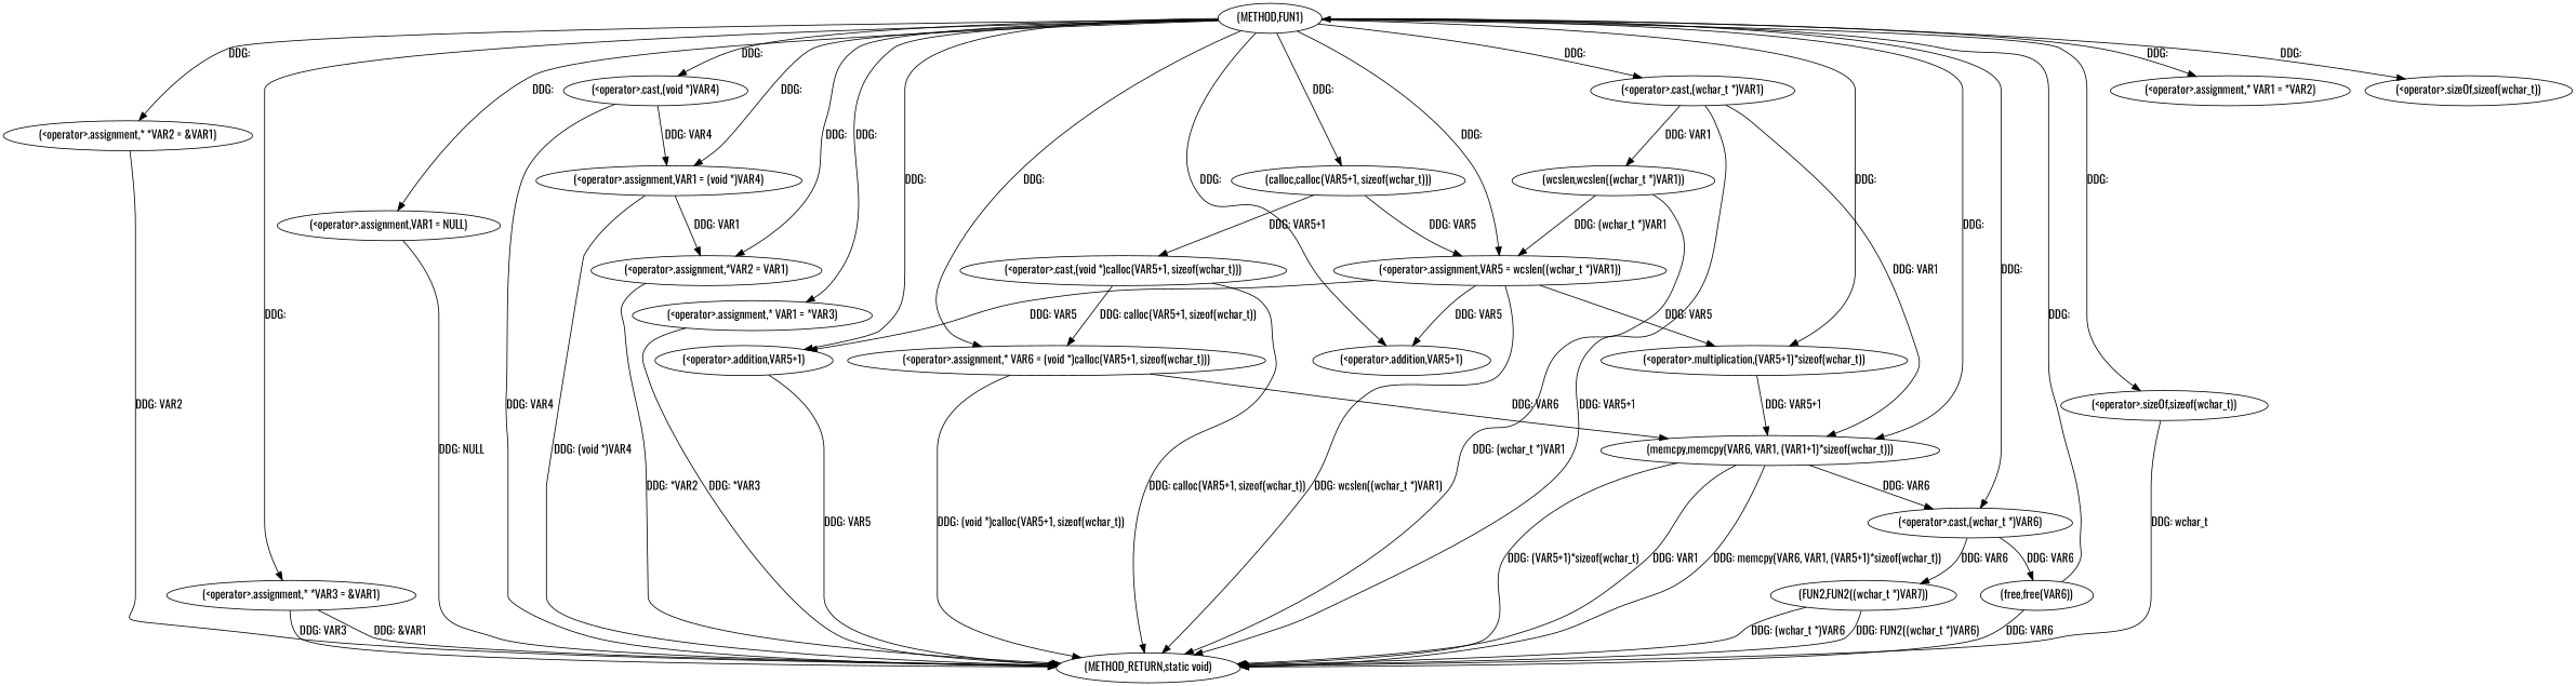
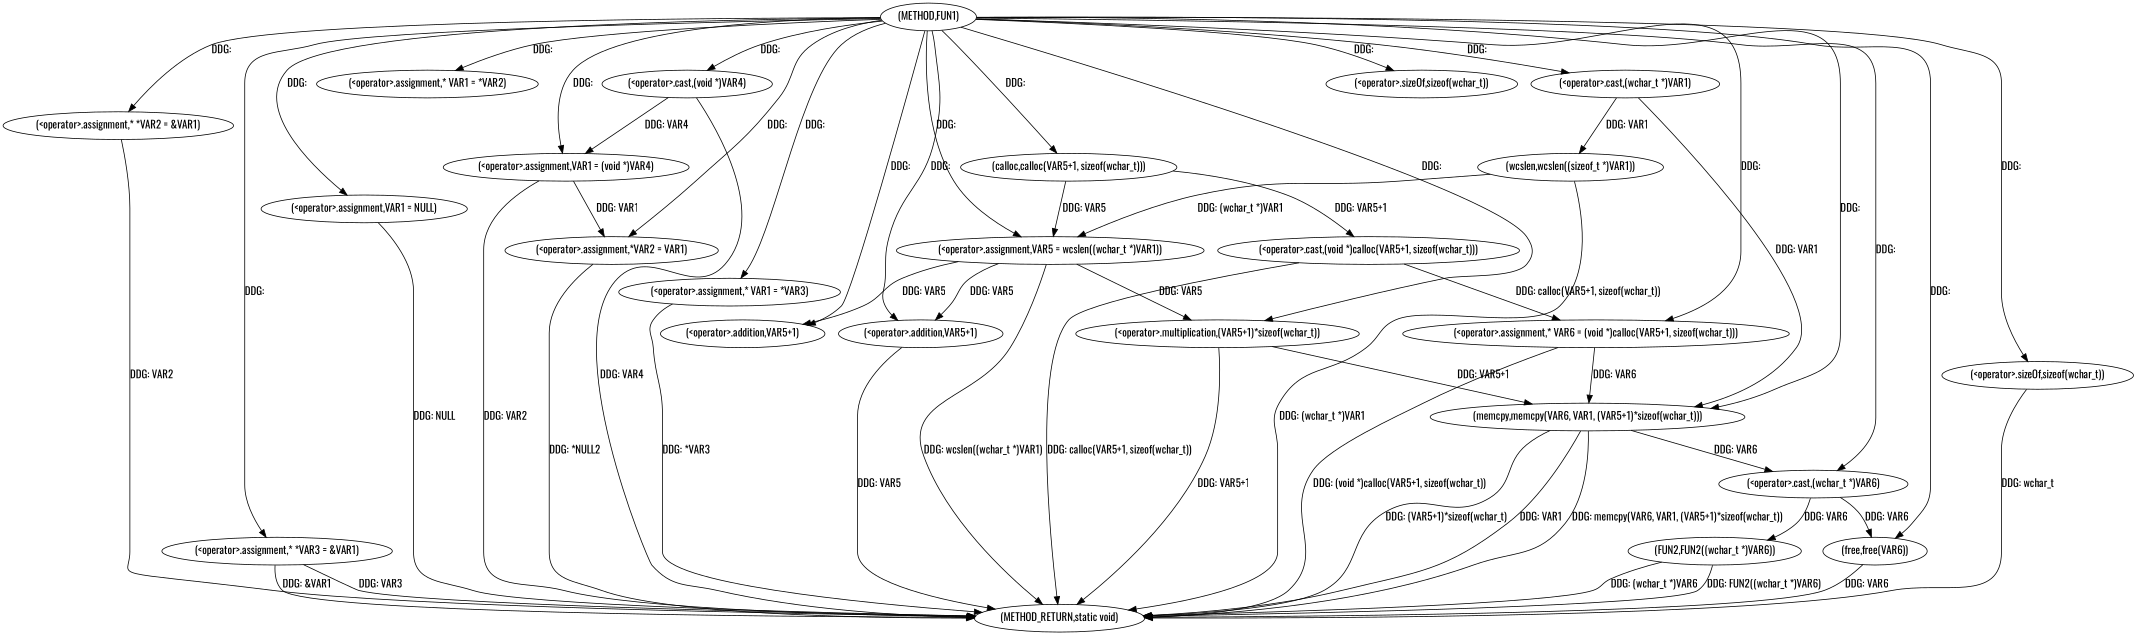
  digraph {
    fontname=Oswald
    node [fontname=Oswald]
    edge [fontname=Oswald]
    n1 [label="(METHOD,FUN1)"]
    n2 [label="(<operator>.assignment,* *VAR2 = &VAR1)"]
    n3 [label="(<operator>.assignment,* *VAR3 = &VAR1)"]
    n4 [label="(<operator>.assignment,VAR1 = NULL)"]
    n5 [label="(<operator>.assignment,* VAR1 = *VAR2)"]
    n6 [label="(<operator>.assignment,VAR1 = (void *)VAR4)"]
    n7 [label="(<operator>.cast,(void *)VAR4)"]
    n8 [label="(<operator>.assignment,*VAR2 = VAR1)"]
    n9 [label="(<operator>.assignment,* VAR1 = *VAR3)"]
    n10 [label="(<operator>.assignment,VAR5 = wcslen((wchar_t *)VAR1))"]
    n11 [label="(<operator>.cast,(wchar_t *)VAR1)"]
    n12 [label="(<operator>.assignment,* VAR6 = (void *)calloc(VAR5+1, sizeof(wchar_t)))"]
    n13 [label="(calloc,calloc(VAR5+1, sizeof(wchar_t)))"]
    n14 [label="(<operator>.addition,VAR5+1)"]
    n15 [label="(<operator>.sizeOf,sizeof(wchar_t))"]
-   n16 [label="(memcpy,memcpy(VAR6, VAR1, (VAR1+1)*sizeof(wchar_t)))"]
+   n16 [label="(memcpy,memcpy(VAR6, VAR1, (VAR5+1)*sizeof(wchar_t)))"]
    n17 [label="(<operator>.multiplication,(VAR5+1)*sizeof(wchar_t))"]
    n18 [label="(<operator>.addition,VAR5+1)"]
    n19 [label="(<operator>.sizeOf,sizeof(wchar_t))"]
    n20 [label="(<operator>.cast,(wchar_t *)VAR6)"]
    n21 [label="(free,free(VAR6))"]
    n22 [label="(METHOD_RETURN,static void)"]
-   n23 [label="(wcslen,wcslen((wchar_t *)VAR1))"]
+   n23 [label="(wcslen,wcslen((sizeof_t *)VAR1))"]
    n24 [label="(<operator>.cast,(void *)calloc(VAR5+1, sizeof(wchar_t)))"]
-   n25 [label="(FUN2,FUN2((wchar_t *)VAR7))"]
+   n25 [label="(FUN2,FUN2((wchar_t *)VAR6))"]
    n1 -> n2 [label="DDG: "]
    n1 -> n3 [label="DDG: "]
    n1 -> n4 [label="DDG: "]
    n1 -> n5 [label="DDG: "]
    n1 -> n6 [label="DDG: "]
    n1 -> n7 [label="DDG: "]
    n1 -> n8 [label="DDG: "]
    n1 -> n9 [label="DDG: "]
    n1 -> n10 [label="DDG: "]
    n1 -> n11 [label="DDG: "]
    n1 -> n12 [label="DDG: "]
    n1 -> n13 [label="DDG: "]
    n1 -> n14 [label="DDG: "]
    n1 -> n15 [label="DDG: "]
    n1 -> n16 [label="DDG: "]
    n1 -> n17 [label="DDG: "]
    n1 -> n18 [label="DDG: "]
    n1 -> n19 [label="DDG: "]
    n1 -> n20 [label="DDG: "]
-   n21 -> n1 [label="DDG: "]
+   n1 -> n21 [label="DDG: "]
    n2 -> n22 [label="DDG: VAR2"]
    n3 -> n22 [label="DDG: VAR3"]
    n3 -> n22 [label="DDG: &VAR1"]
    n4 -> n22 [label="DDG: NULL"]
    n6 -> n8 [label="DDG: VAR1"]
-   n6 -> n22 [label="DDG: (void *)VAR4"]
+   n6 -> n22 [label="DDG: VAR2"]
    n7 -> n6 [label="DDG: VAR4"]
    n7 -> n22 [label="DDG: VAR4"]
-   n8 -> n22 [label="DDG: *VAR2"]
+   n8 -> n22 [label="DDG: *NULL2"]
    n9 -> n22 [label="DDG: *VAR3"]
    n10 -> n14 [label="DDG: VAR5"]
    n10 -> n17 [label="DDG: VAR5"]
    n10 -> n18 [label="DDG: VAR5"]
    n10 -> n22 [label="DDG: wcslen((wchar_t *)VAR1)"]
    n11 -> n16 [label="DDG: VAR1"]
    n11 -> n23 [label="DDG: VAR1"]
    n12 -> n16 [label="DDG: VAR6"]
    n12 -> n22 [label="DDG: (void *)calloc(VAR5+1, sizeof(wchar_t))"]
    n13 -> n10 [label="DDG: VAR5"]
    n13 -> n24 [label="DDG: VAR5+1"]
    n16 -> n20 [label="DDG: VAR6"]
    n16 -> n22 [label="DDG: (VAR5+1)*sizeof(wchar_t)"]
    n16 -> n22 [label="DDG: VAR1"]
    n16 -> n22 [label="DDG: memcpy(VAR6, VAR1, (VAR5+1)*sizeof(wchar_t))"]
    n17 -> n16 [label="DDG: VAR5+1"]
-   n11 -> n22 [label="DDG: VAR5+1"]
+   n17 -> n22 [label="DDG: VAR5+1"]
    n18 -> n22 [label="DDG: VAR5"]
    n19 -> n22 [label="DDG: wchar_t"]
    n20 -> n21 [label="DDG: VAR6"]
    n20 -> n25 [label="DDG: VAR6"]
    n21 -> n22 [label="DDG: VAR6"]
    n23 -> n10 [label="DDG: (wchar_t *)VAR1"]
    n23 -> n22 [label="DDG: (wchar_t *)VAR1"]
    n24 -> n12 [label="DDG: calloc(VAR5+1, sizeof(wchar_t))"]
    n24 -> n22 [label="DDG: calloc(VAR5+1, sizeof(wchar_t))"]
    n25 -> n22 [label="DDG: (wchar_t *)VAR6"]
    n25 -> n22 [label="DDG: FUN2((wchar_t *)VAR6)"]
  }
